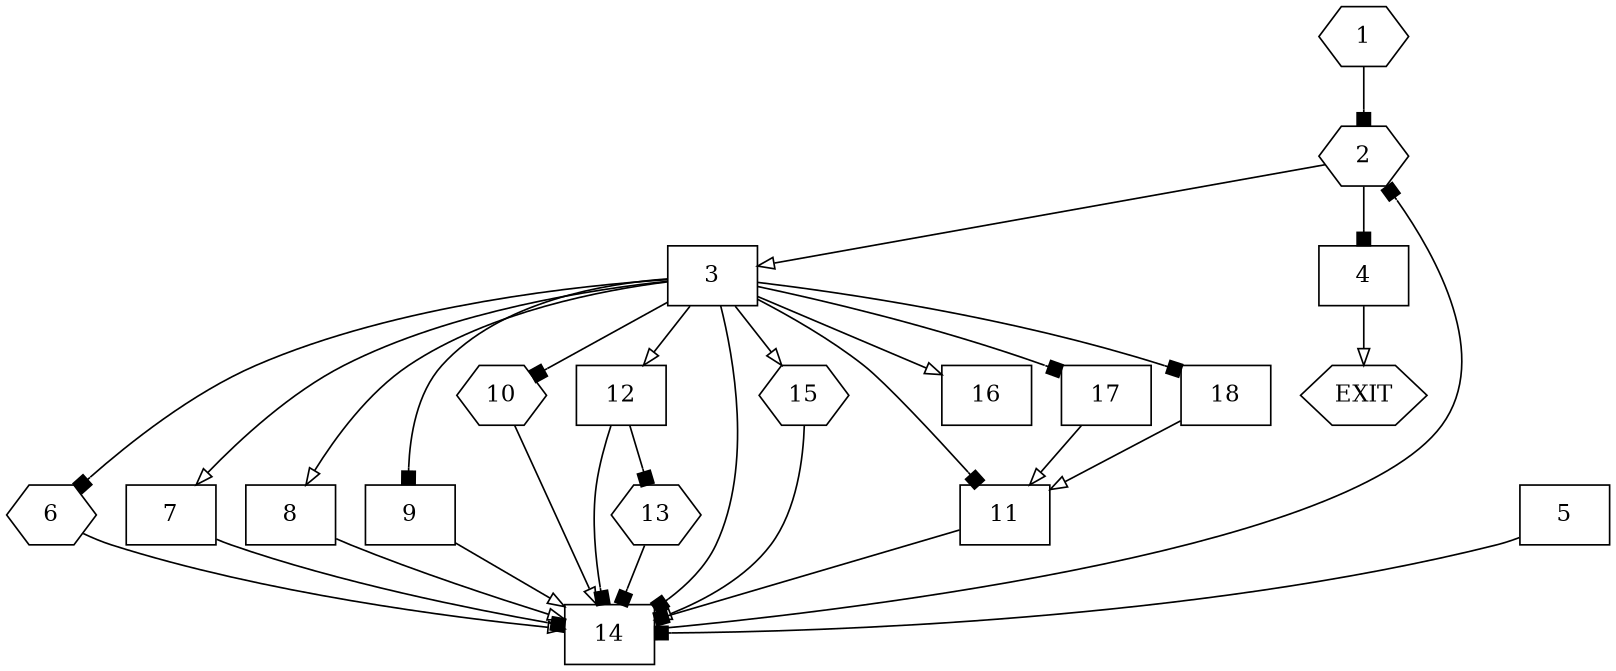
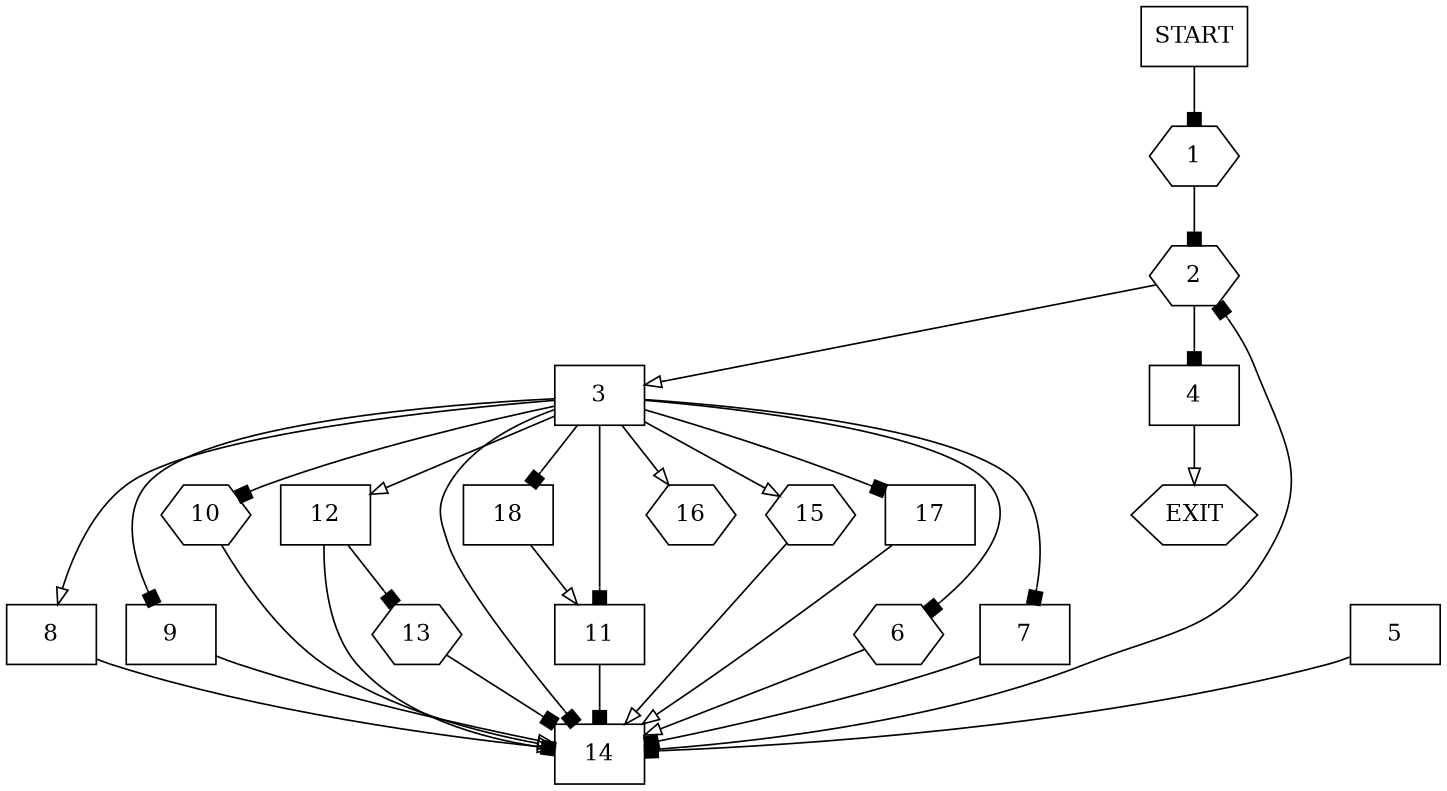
  digraph {
    node [shape=box]
    edge [arrowhead=box]
+   n1 [label=START]
    1 [shape=hexagon]
    2 [shape=hexagon]
    n4 [label=EXIT shape=hexagon]
    3
    4
    6 [shape=hexagon]
    7
    8
    9
    10 [shape=hexagon]
    11
    12
    14
    15 [shape=hexagon]
-   16
+   16 [shape=hexagon]
    17
    18
    5
    13 [shape=hexagon]
+   n1 -> 1
    1 -> 2
    2 -> 3 [arrowhead=onormal]
    2 -> 4
    3 -> 6
-   3 -> 7 [arrowhead=onormal]
+   3 -> 7
    3 -> 8 [arrowhead=onormal]
    3 -> 9
    3 -> 10
    3 -> 11
    3 -> 12 [arrowhead=onormal]
    3 -> 14
    3 -> 15 [arrowhead=onormal]
    3 -> 16 [arrowhead=onormal]
    3 -> 17
    3 -> 18
    4 -> n4 [arrowhead=onormal]
    6 -> 14 [arrowhead=onormal]
    7 -> 14
    8 -> 14 [arrowhead=onormal]
    9 -> 14 [arrowhead=onormal]
    10 -> 14 [arrowhead=onormal]
    11 -> 14
    12 -> 14
    12 -> 13
    14 -> 2
    15 -> 14 [arrowhead=onormal]
-   17 -> 11 [arrowhead=onormal]
+   17 -> 14 [arrowhead=onormal]
    18 -> 11 [arrowhead=onormal]
    5 -> 14
    13 -> 14
  }
